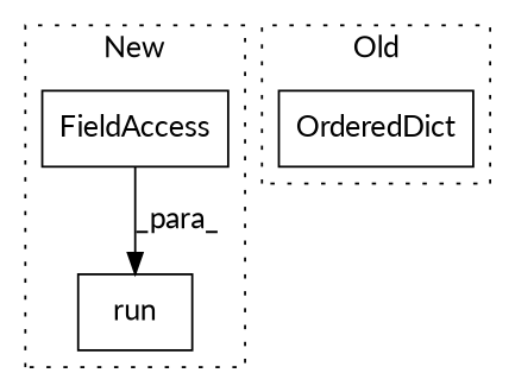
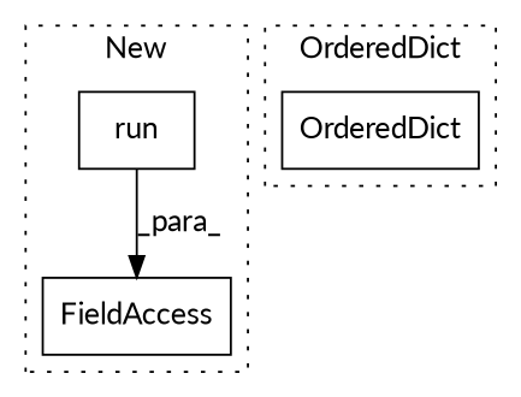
  digraph {
    fontname=Lato
    node [a=32 shape=box fontname=Lato]
    n1 [l="4,1" label=run s="4879,4935"]
    n2 [a=22 l=26 label=FieldAccess s=4909]
    n3 [l="12,1" label=OrderedDict s="2954,3408"]
    subgraph cluster_1 {
      label=New
      style=dotted
      n1
      n2
    }
    subgraph cluster_2 {
-     label=Old
+     label=OrderedDict
      style=dotted
      n3
    }
-   n2 -> n1 [label=_para_ fontname=Lato]
+   n1 -> n2 [label=_para_ fontname=Lato]
  }
